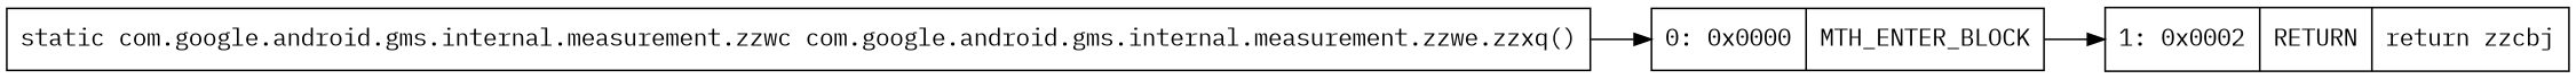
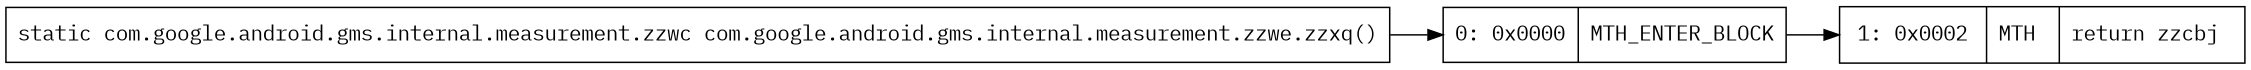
  digraph {
    rankdir=LR
    fontname="IBM Plex Mono"
    node [shape=record fontname="IBM Plex Mono"]
    edge [fontname="IBM Plex Mono"]
    n1 [label="{0\:\ 0x0000|MTH_ENTER_BLOCK\l}"]
-   n2 [label="{1\:\ 0x0002|RETURN\l|return zzcbj\l}"]
+   n2 [label="{1\:\ 0x0002|MTH\l|return zzcbj\l}"]
    n3 [label="{static com.google.android.gms.internal.measurement.zzwc com.google.android.gms.internal.measurement.zzwe.zzxq() }"]
    n1 -> n2
    n3 -> n1
  }
